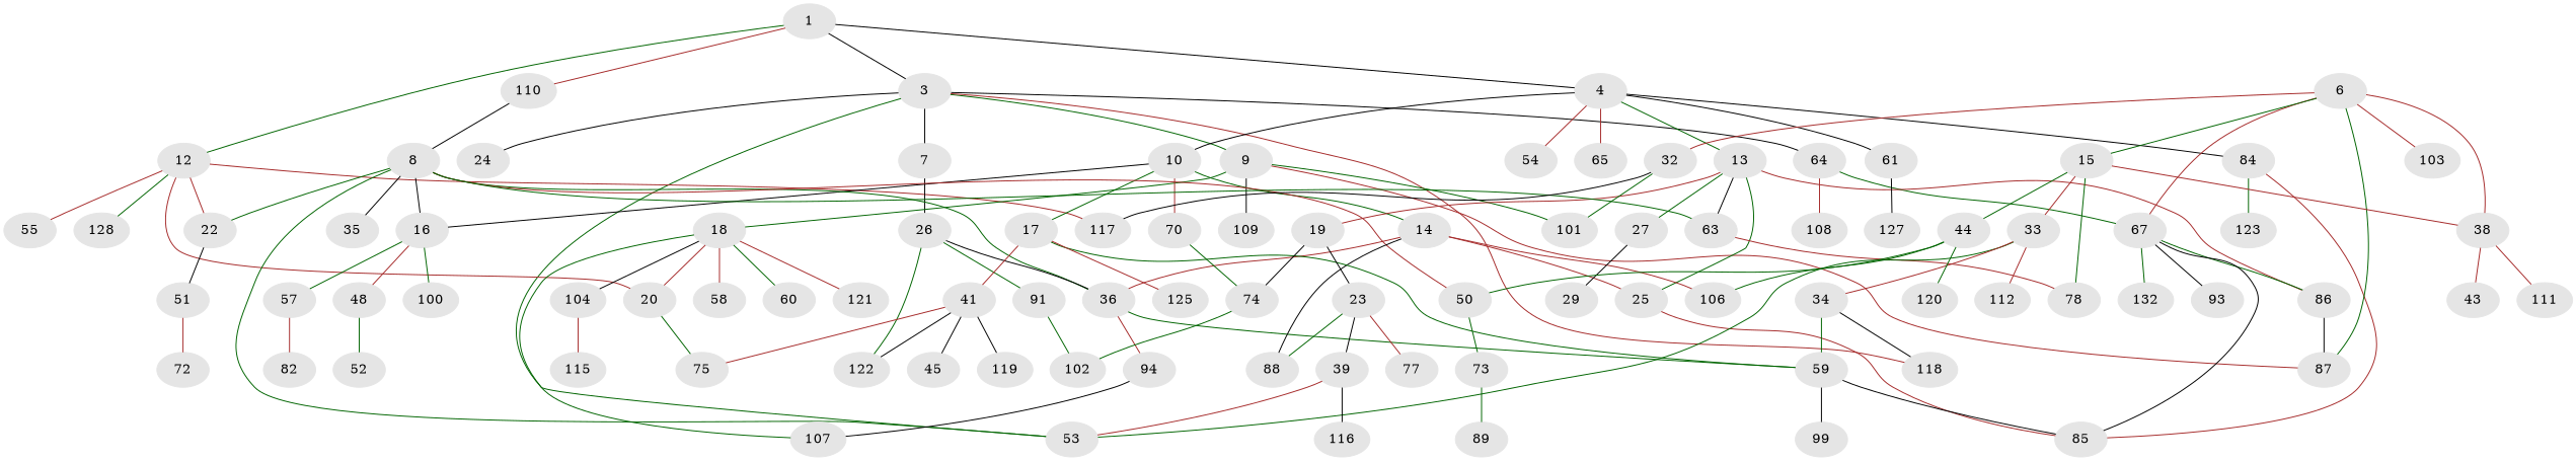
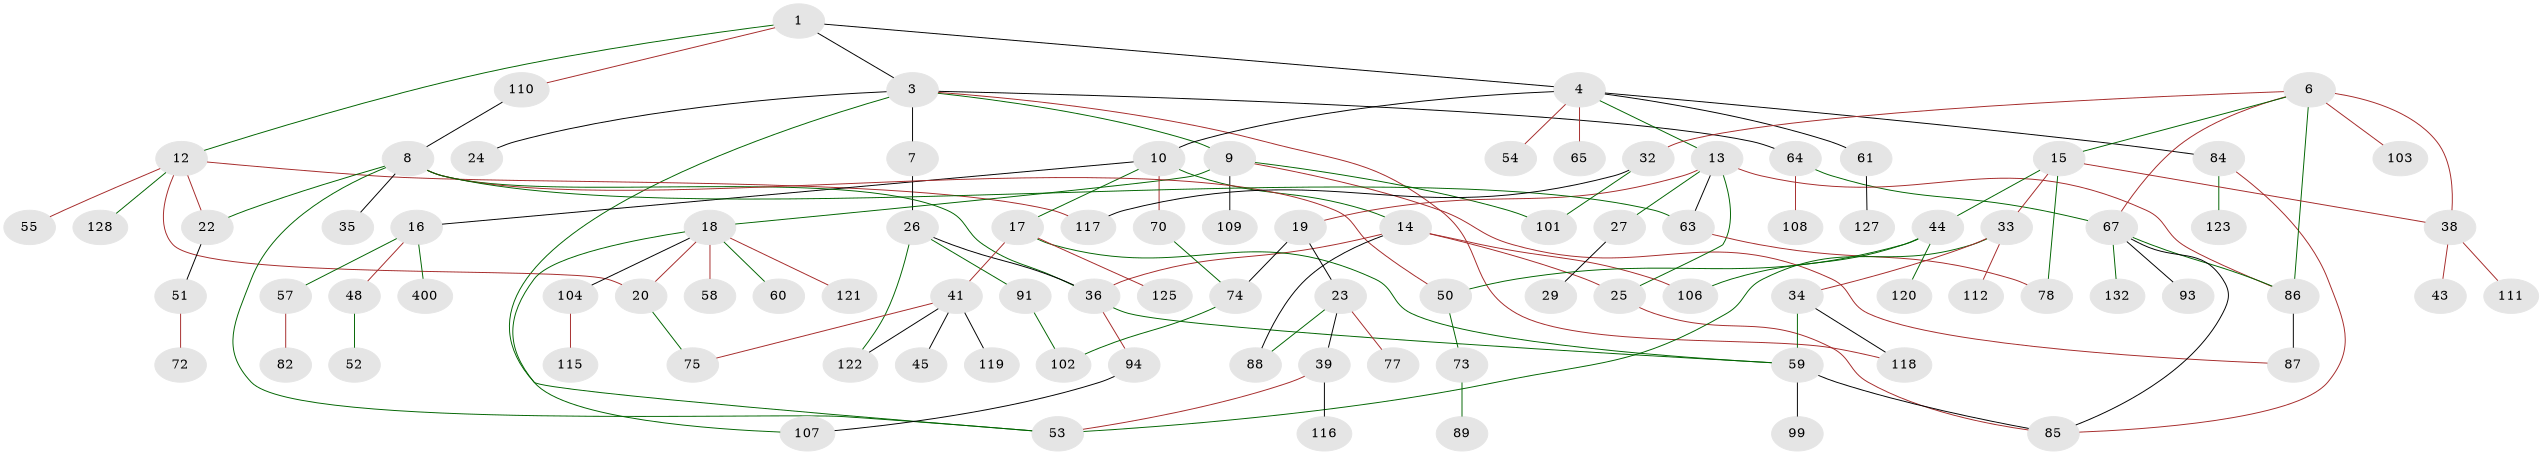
  graph {
    node [color=gray90 style=filled]
    edge [color=darkgreen]
    1 [super="+2"]
    3 [super="+76"]
    4 [super="+5"]
    12 [super="+42"]
    110
    7 [super="+37"]
    9 [super="+11"]
    24
    53 [super="+129"]
    64
    118
    10 [super="+40"]
    13 [super="+105"]
    54
    61
    65
    84
    8 [super="+126"]
    16 [super="+83"]
    22
    35
    36
    50
    63 [super="+66"]
    20 [super="+49"]
    117
    128
    55
    26 [super="+68"]
    87
    18 [super="+46"]
    101 [super="+130"]
    109
    67 [super="+69"]
    108
    6 [super="+28"]
    15
    32 [super="+56"]
    38 [super="+131"]
    103
    14 [super="+31"]
    17 [super="+30"]
    70
    19
    25 [super="+113"]
    27
    86
    127
    85 [super="+90"]
    123
    33
    44 [super="+97"]
    78 [super="+124"]
    43
    111
    93
    132
    91
    122
    48 [super="+79"]
    57
-   100
+   100 [label=400]
    51
    59 [super="+114"]
    94
    73 [super="+98"]
    58
    60
    104
    107
    121
    88
    106
    41 [super="+80"]
    125
    74 [super="+96"]
    75 [super="+81"]
    23 [super="+92"]
    29 [super="+47"]
    34 [super="+71"]
    112
    120
    52
    82
    45
    119
    99
    115
    39 [super="+62"]
    77
    102
    72
    116
    89 [super="+95"]
    1 -- 3 [color=black]
    1 -- 4 [color=black]
    1 -- 12
    1 -- 110 [color=brown]
    3 -- 7 [color=black]
    3 -- 9
    3 -- 24 [color=black]
    3 -- 53
    3 -- 64 [color=black]
    3 -- 118 [color=brown]
    4 -- 10 [color=black]
    4 -- 13
    4 -- 54 [color=brown]
    4 -- 61 [color=black]
    4 -- 65 [color=brown]
    4 -- 84 [color=black]
    12 -- 22 [color=brown]
    12 -- 20 [color=brown]
    12 -- 117 [color=brown]
    12 -- 128
    12 -- 55 [color=brown]
    110 -- 8 [color=black]
    7 -- 26 [color=black]
    9 -- 87 [color=brown]
    9 -- 18
    9 -- 101
    9 -- 109 [color=black]
    64 -- 67
    64 -- 108 [color=brown]
    10 -- 16 [color=black]
    10 -- 14
    10 -- 17
    10 -- 70 [color=brown]
    13 -- 63 [color=black]
    13 -- 19 [color=brown]
    13 -- 25
    13 -- 27
    13 -- 86 [color=brown]
    61 -- 127 [color=black]
    84 -- 85 [color=brown]
    84 -- 123
    8 -- 53
-   8 -- 16 [color=black]
    8 -- 22
    8 -- 35 [color=black]
    8 -- 36
    8 -- 50 [color=brown]
    8 -- 63
    16 -- 48 [color=brown]
    16 -- 57
    16 -- 100
    22 -- 51 [color=black]
    36 -- 59
    36 -- 94 [color=brown]
    50 -- 73
    63 -- 78 [color=brown]
    20 -- 75
    26 -- 36 [color=black]
    26 -- 91
    26 -- 122
    18 -- 20 [color=brown]
    18 -- 58 [color=brown]
    18 -- 60
    18 -- 104 [color=black]
    18 -- 107
    18 -- 121 [color=brown]
    67 -- 86
    67 -- 85 [color=black]
    67 -- 93 [color=black]
    67 -- 132
-   6 -- 87
+   6 -- 86
    6 -- 67 [color=brown]
    6 -- 15
    6 -- 32 [color=brown]
    6 -- 38 [color=brown]
    6 -- 103 [color=brown]
    15 -- 38 [color=brown]
    15 -- 33 [color=brown]
    15 -- 44
    15 -- 78
    32 -- 117 [color=black]
    32 -- 101
    38 -- 43 [color=brown]
    38 -- 111 [color=brown]
    14 -- 36 [color=brown]
    14 -- 25 [color=brown]
    14 -- 88 [color=black]
    14 -- 106 [color=brown]
    17 -- 59
    17 -- 41 [color=brown]
    17 -- 125 [color=brown]
    70 -- 74
    19 -- 74 [color=black]
    19 -- 23 [color=black]
    25 -- 85 [color=brown]
    27 -- 29 [color=black]
    86 -- 87 [color=black]
    33 -- 53
    33 -- 34 [color=brown]
    33 -- 112 [color=brown]
    44 -- 50
    44 -- 106
    44 -- 120
    91 -- 102
    48 -- 52
    57 -- 82 [color=brown]
    51 -- 72 [color=brown]
    59 -- 85 [color=black]
    59 -- 99 [color=black]
    94 -- 107 [color=black]
    73 -- 89
    104 -- 115 [color=brown]
    41 -- 122 [color=black]
    41 -- 75 [color=brown]
    41 -- 45 [color=black]
    41 -- 119 [color=black]
    74 -- 102
    23 -- 88
    23 -- 39 [color=black]
    23 -- 77 [color=brown]
    34 -- 118 [color=black]
    34 -- 59
    39 -- 53 [color=brown]
    39 -- 116 [color=black]
  }
